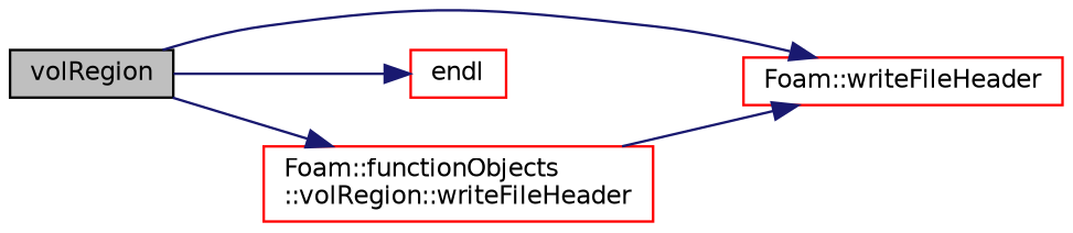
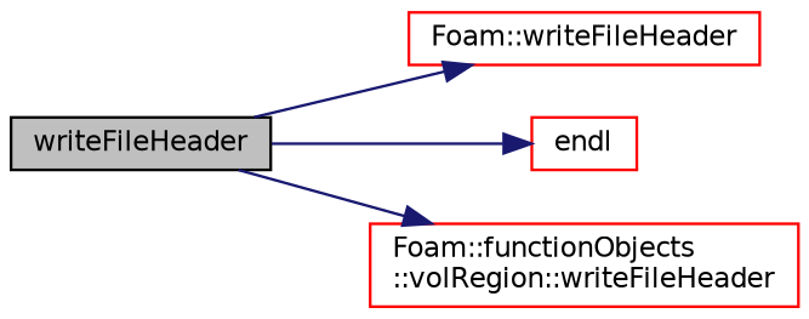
  digraph {
    rankdir=LR
    node [color=red fontname=Helvetica fontsize=10 shape=record]
    edge [color=midnightblue fontname=Helvetica fontsize=10 labelfontname=Helvetica labelfontsize=10 style=solid]
-   n1 [color=black fillcolor=grey75 fontcolor=black height=0.2 label=volRegion style=filled width=0.4]
+   n1 [color=black fillcolor=grey75 fontcolor=black height=0.2 label=writeFileHeader style=filled width=0.4]
    n2 [height=0.2 label="Foam::writeFileHeader" width=0.4]
    n3 [height=0.2 label=endl width=0.4]
    n4 [height=0.2 label="Foam::functionObjects\l::volRegion::writeFileHeader" width=0.4]
    n1 -> n2
    n1 -> n3
    n1 -> n4
-   n4 -> n2
  }
